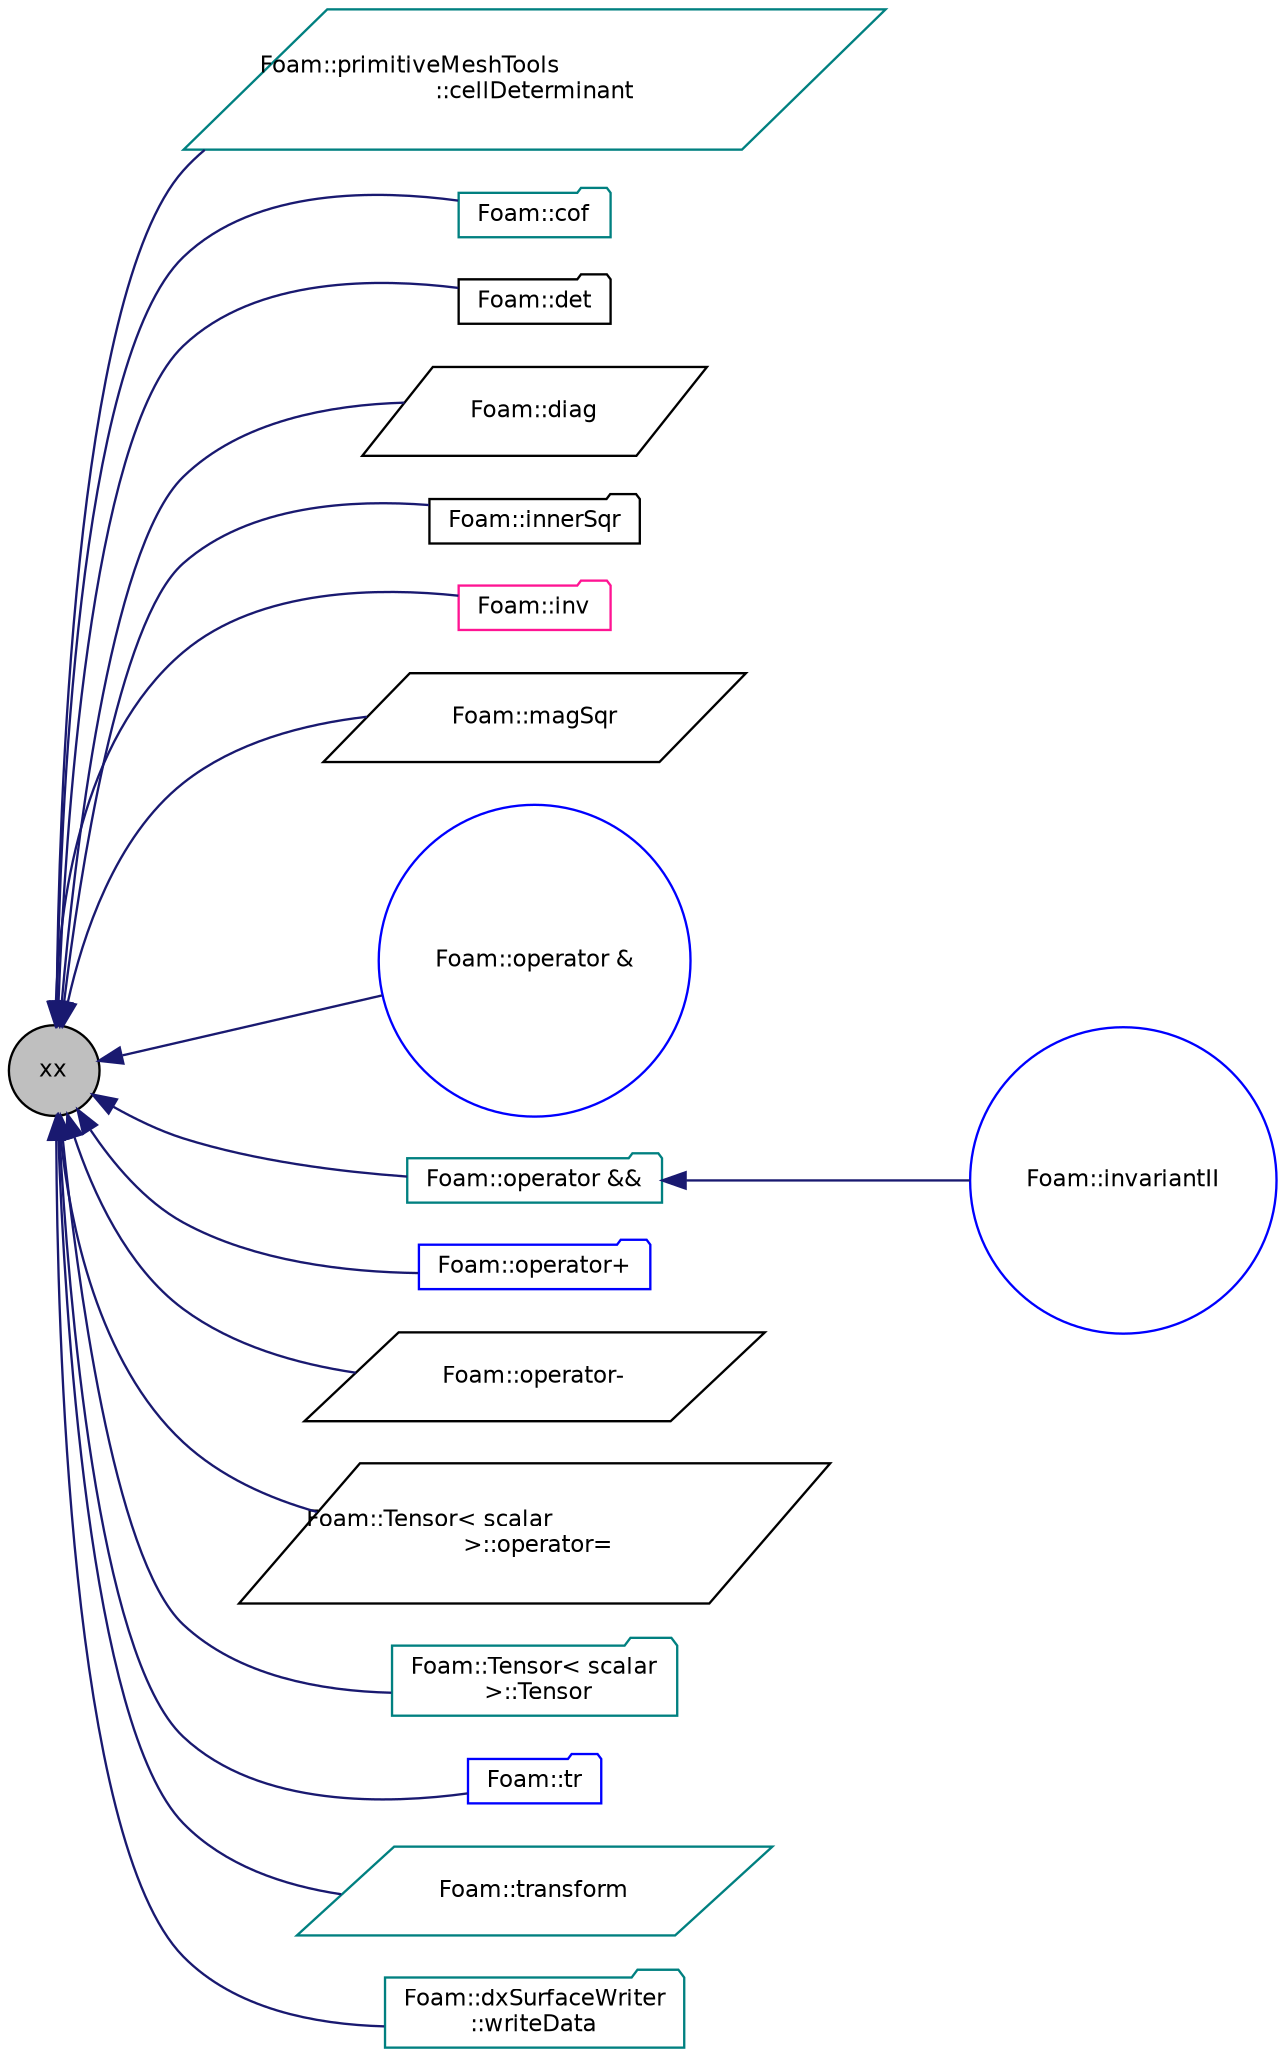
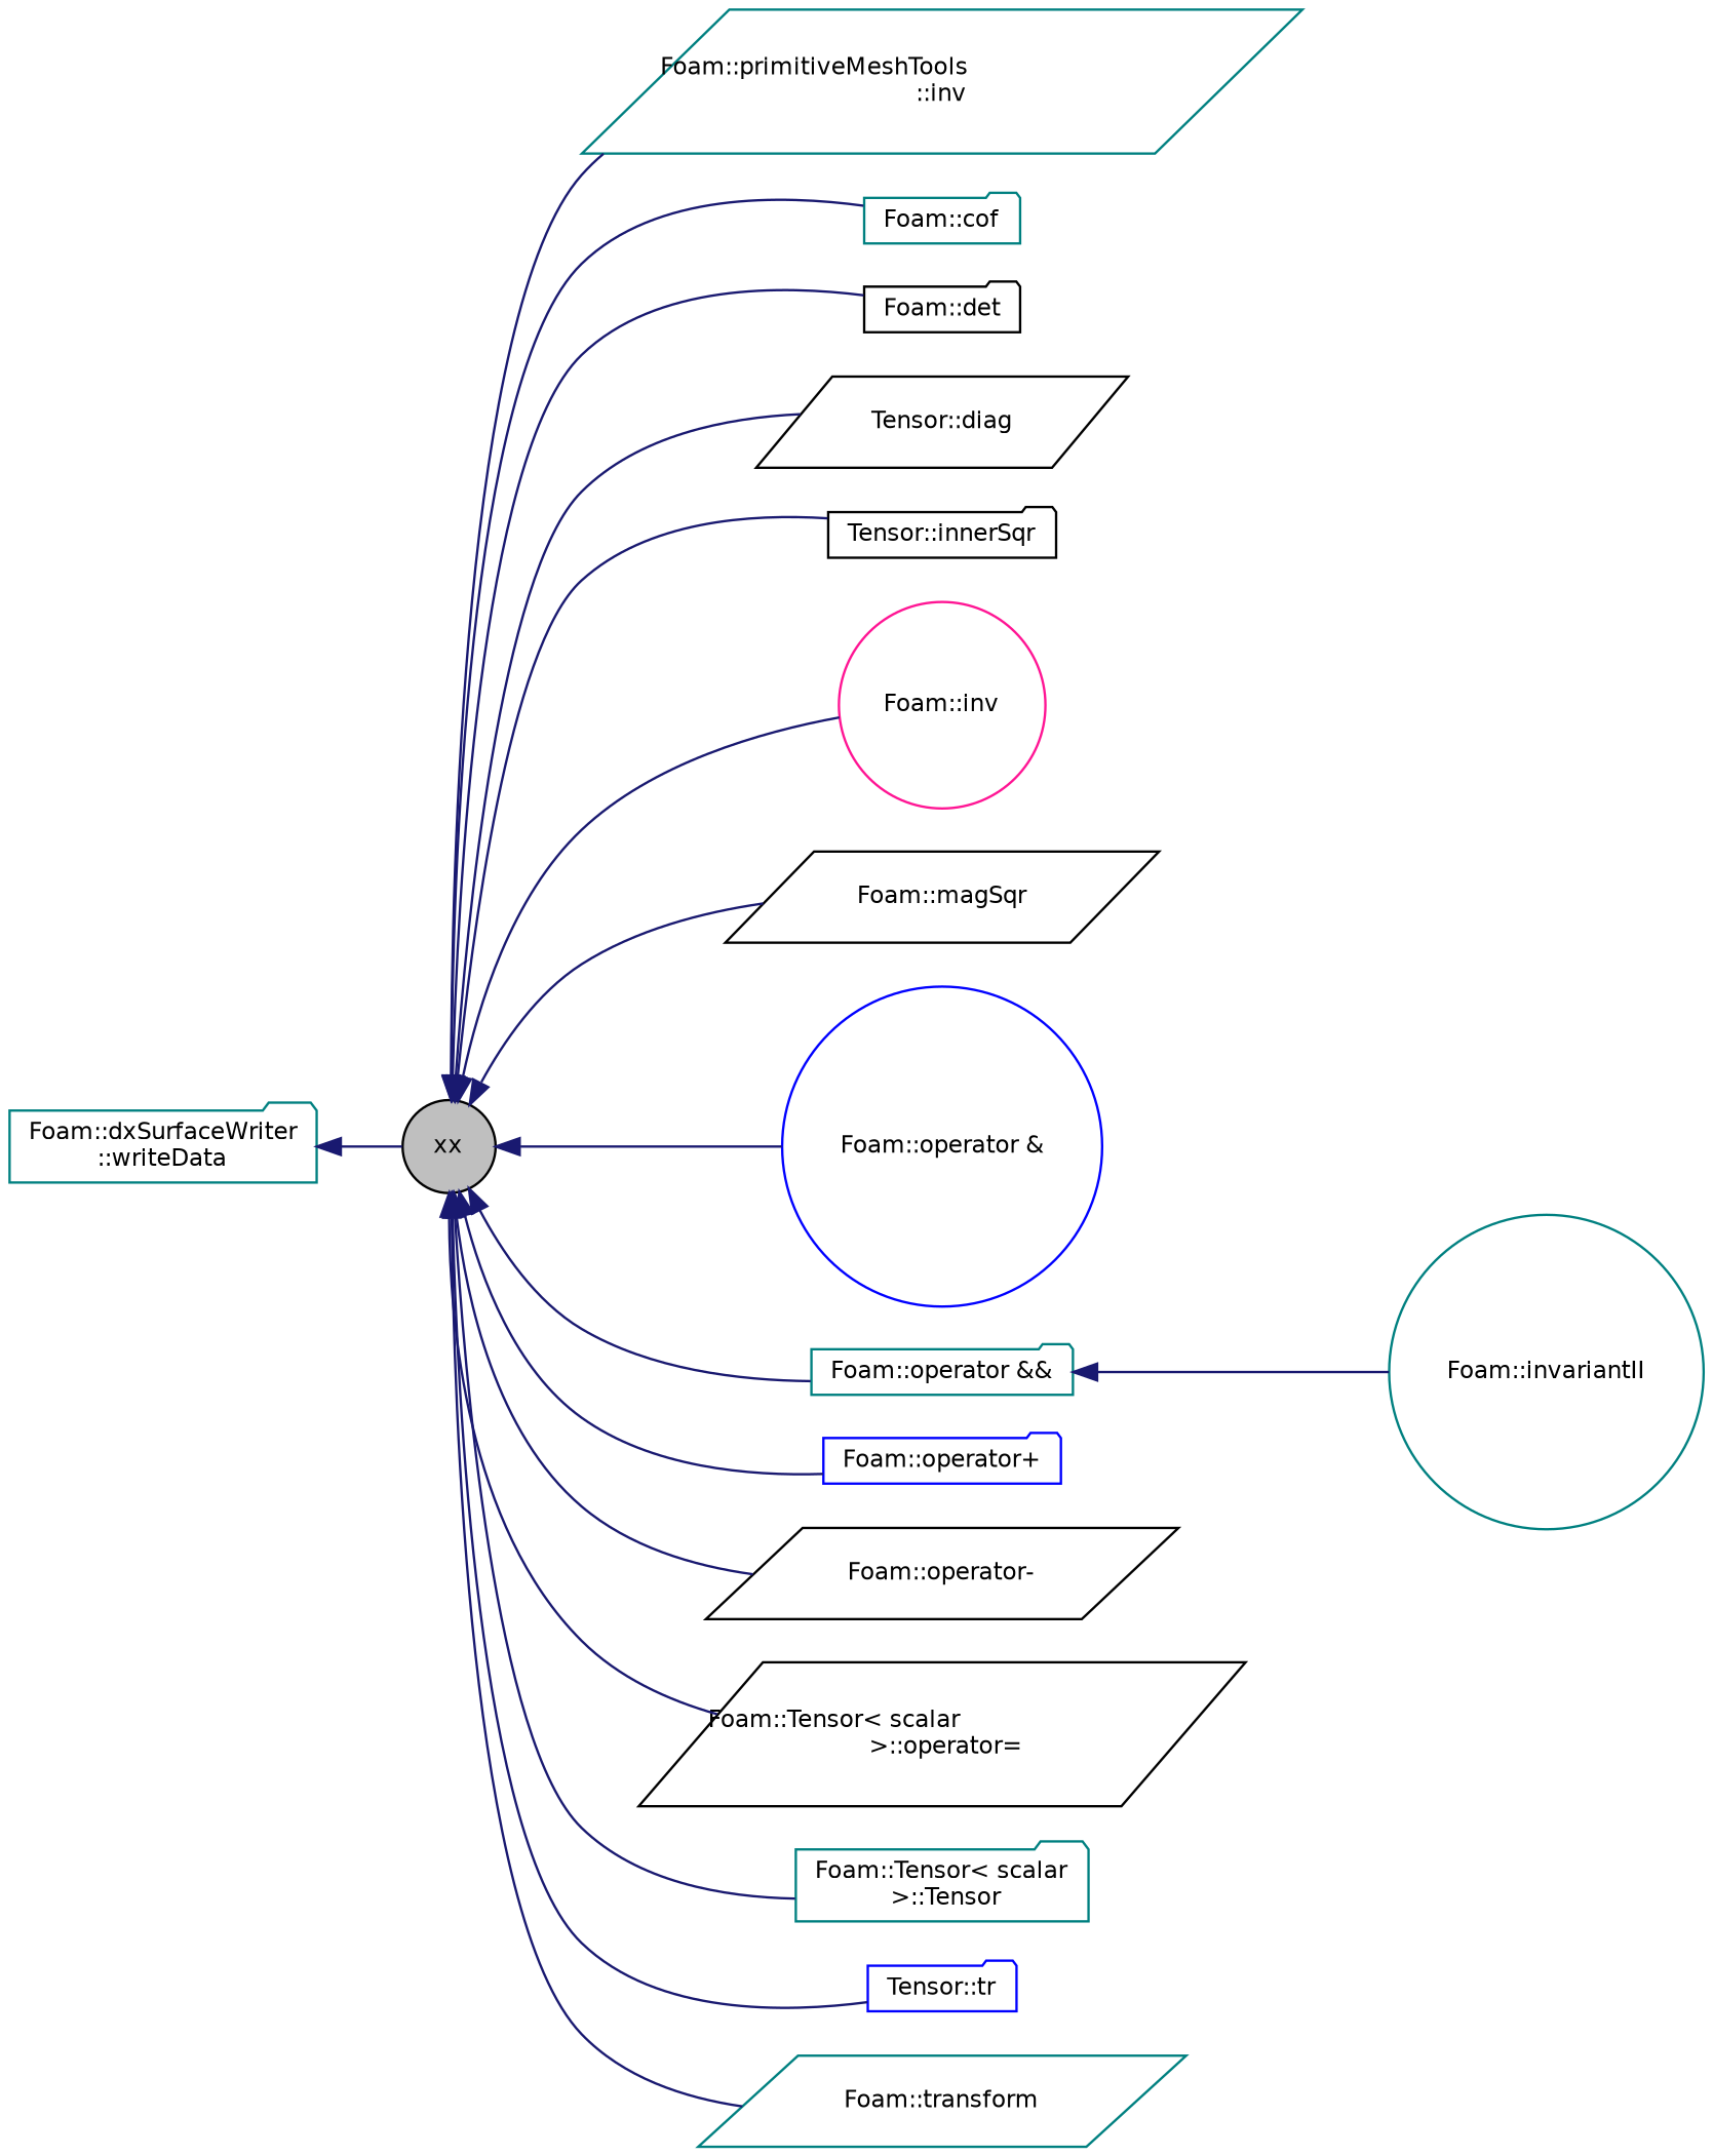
  digraph {
    rankdir=LR
    node [color=black fontname=Helvetica fontsize=10 shape=folder]
    edge [color=midnightblue dir=back fontname=Helvetica fontsize=10 labelfontname=Helvetica labelfontsize=10 style=solid]
    n1 [fillcolor=grey75 fontcolor=black height=0.2 label=xx shape=circle style=filled width=0.4]
-   n2 [color=teal height=0.2 label="Foam::primitiveMeshTools\l::cellDeterminant" shape=parallelogram width=0.4]
+   n2 [color=teal height=0.2 label="Foam::primitiveMeshTools\l::inv" shape=parallelogram width=0.4]
    n3 [color=teal height=0.2 label="Foam::cof" width=0.4]
    n4 [height=0.2 label="Foam::det" width=0.4]
-   n5 [height=0.2 label="Foam::diag" shape=parallelogram width=0.4]
-   n6 [height=0.2 label="Foam::innerSqr" width=0.4]
-   n7 [color=deeppink height=0.2 label="Foam::inv" width=0.4]
+   n5 [height=0.2 label="Tensor::diag" shape=parallelogram width=0.4]
+   n6 [height=0.2 label="Tensor::innerSqr" width=0.4]
+   n7 [color=deeppink height=0.2 label="Foam::inv" shape=circle width=0.4]
    n8 [height=0.2 label="Foam::magSqr" shape=parallelogram width=0.4]
    n9 [color=blue height=0.2 label="Foam::operator &" shape=circle width=0.4]
    n10 [color=teal height=0.2 label="Foam::operator &&" width=0.4]
    n11 [color=blue height=0.2 label="Foam::operator+" width=0.4]
    n12 [height=0.2 label="Foam::operator-" shape=parallelogram width=0.4]
    n13 [height=0.2 label="Foam::Tensor\< scalar\l \>::operator=" shape=parallelogram width=0.4]
    n14 [color=teal height=0.2 label="Foam::Tensor\< scalar\l \>::Tensor" width=0.4]
-   n15 [color=blue height=0.2 label="Foam::tr" width=0.4]
+   n15 [color=blue height=0.2 label="Tensor::tr" width=0.4]
    n16 [color=teal height=0.2 label="Foam::transform" shape=parallelogram width=0.4]
    n17 [color=teal height=0.2 label="Foam::dxSurfaceWriter\l::writeData" width=0.4]
-   n18 [color=blue height=0.2 label="Foam::invariantII" shape=circle width=0.4]
+   n18 [color=teal height=0.2 label="Foam::invariantII" shape=circle width=0.4]
    n1 -> n2
    n1 -> n3
    n1 -> n4
    n1 -> n5
    n1 -> n6
    n1 -> n7
    n1 -> n8
    n1 -> n9
    n1 -> n10
    n1 -> n11
    n1 -> n12
    n1 -> n13
    n1 -> n14
    n1 -> n15
    n1 -> n16
-   n1 -> n17
+   n17 -> n1
    n10 -> n18
  }
